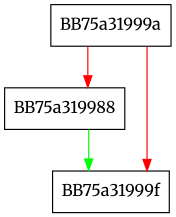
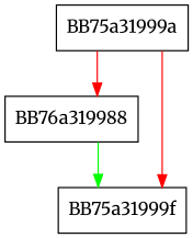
  digraph {
    fontname=Merriweather
    splines=ortho
    node [fontname=Merriweather shape=box]
    edge [color=red fontname=Merriweather]
-   BB75a319988
+   BB75a319988 [label=BB76a319988]
    BB75a31999f
    BB75a31999a
    BB75a319988 -> BB75a31999f [color=green]
    BB75a31999a -> BB75a319988
    BB75a31999a -> BB75a31999f
  }
